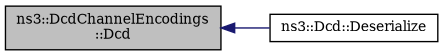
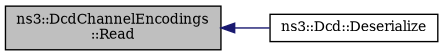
  digraph {
    rankdir=LR
    fontname="DejaVu Serif"
    node [color=black fontname="DejaVu Serif" fontsize=10 shape=record style=filled]
-   n1 [fillcolor=grey75 fontcolor=black height=0.2 label="ns3::DcdChannelEncodings\l::Dcd" width=0.4]
+   n1 [fillcolor=grey75 fontcolor=black height=0.2 label="ns3::DcdChannelEncodings\l::Read" width=0.4]
    n2 [fillcolor=white height=0.2 label="ns3::Dcd::Deserialize" width=0.4]
    n1 -> n2 [color=midnightblue dir=back fontname="DejaVu Serif" fontsize=10 labelfontname=Helvetica labelfontsize=10 style=solid]
  }
